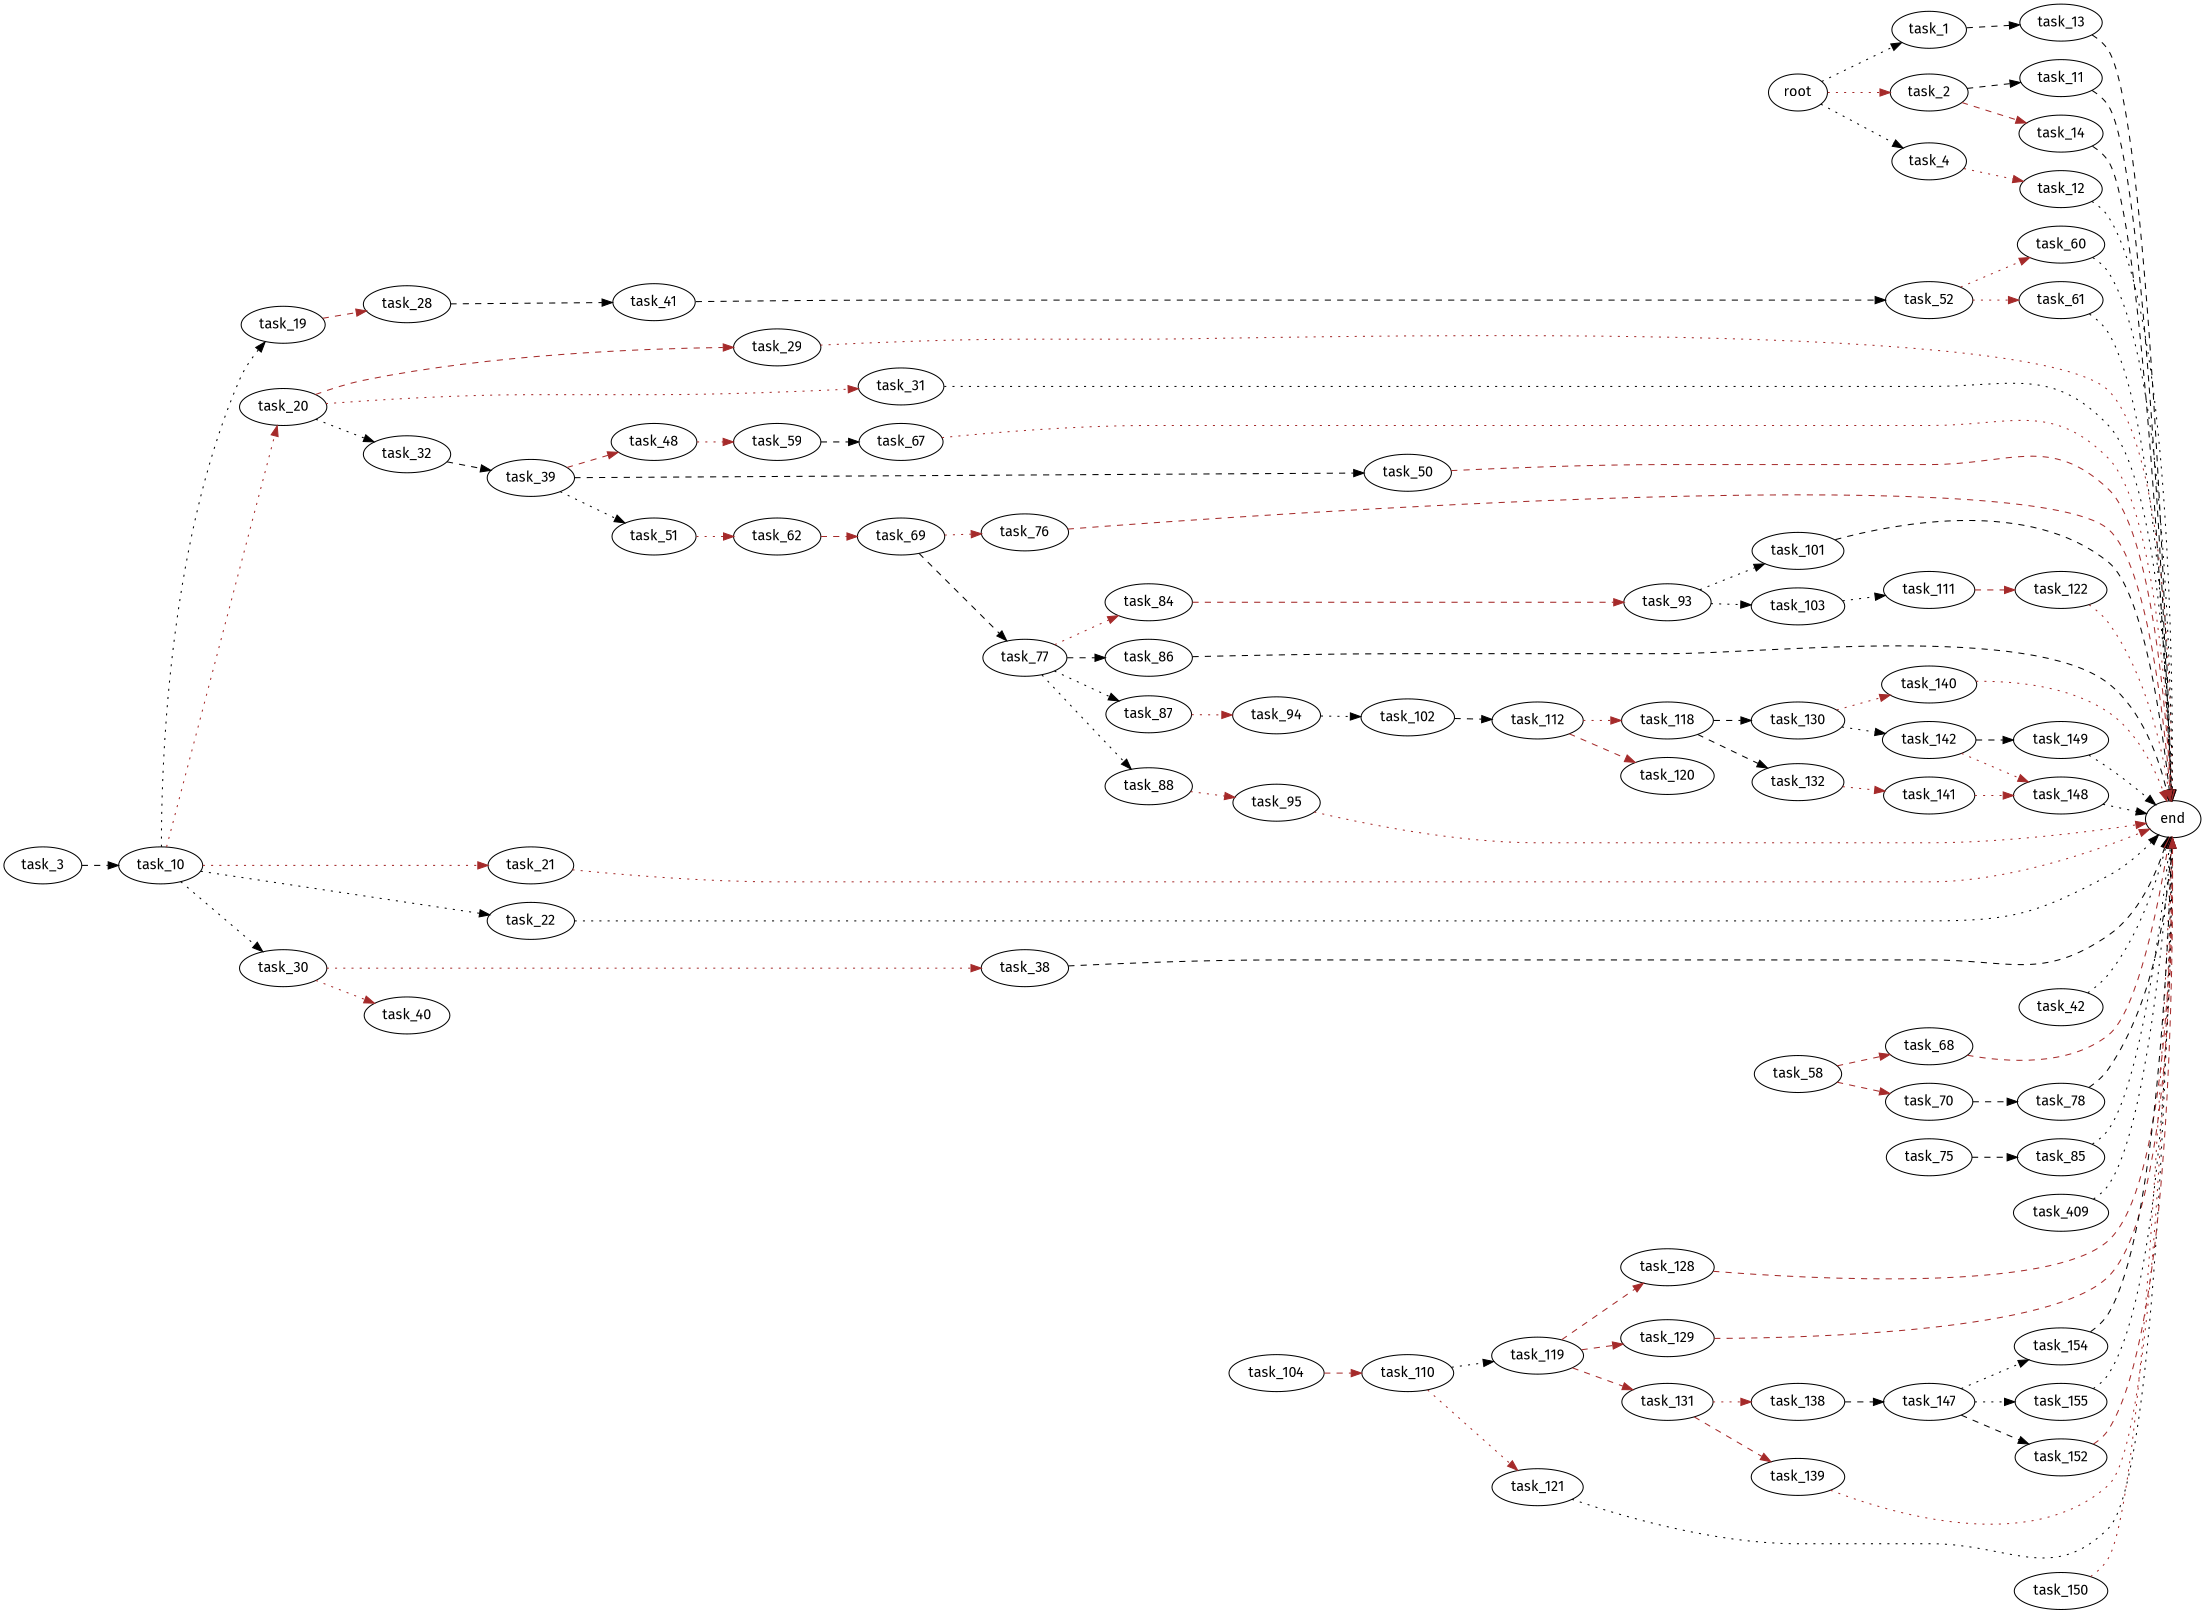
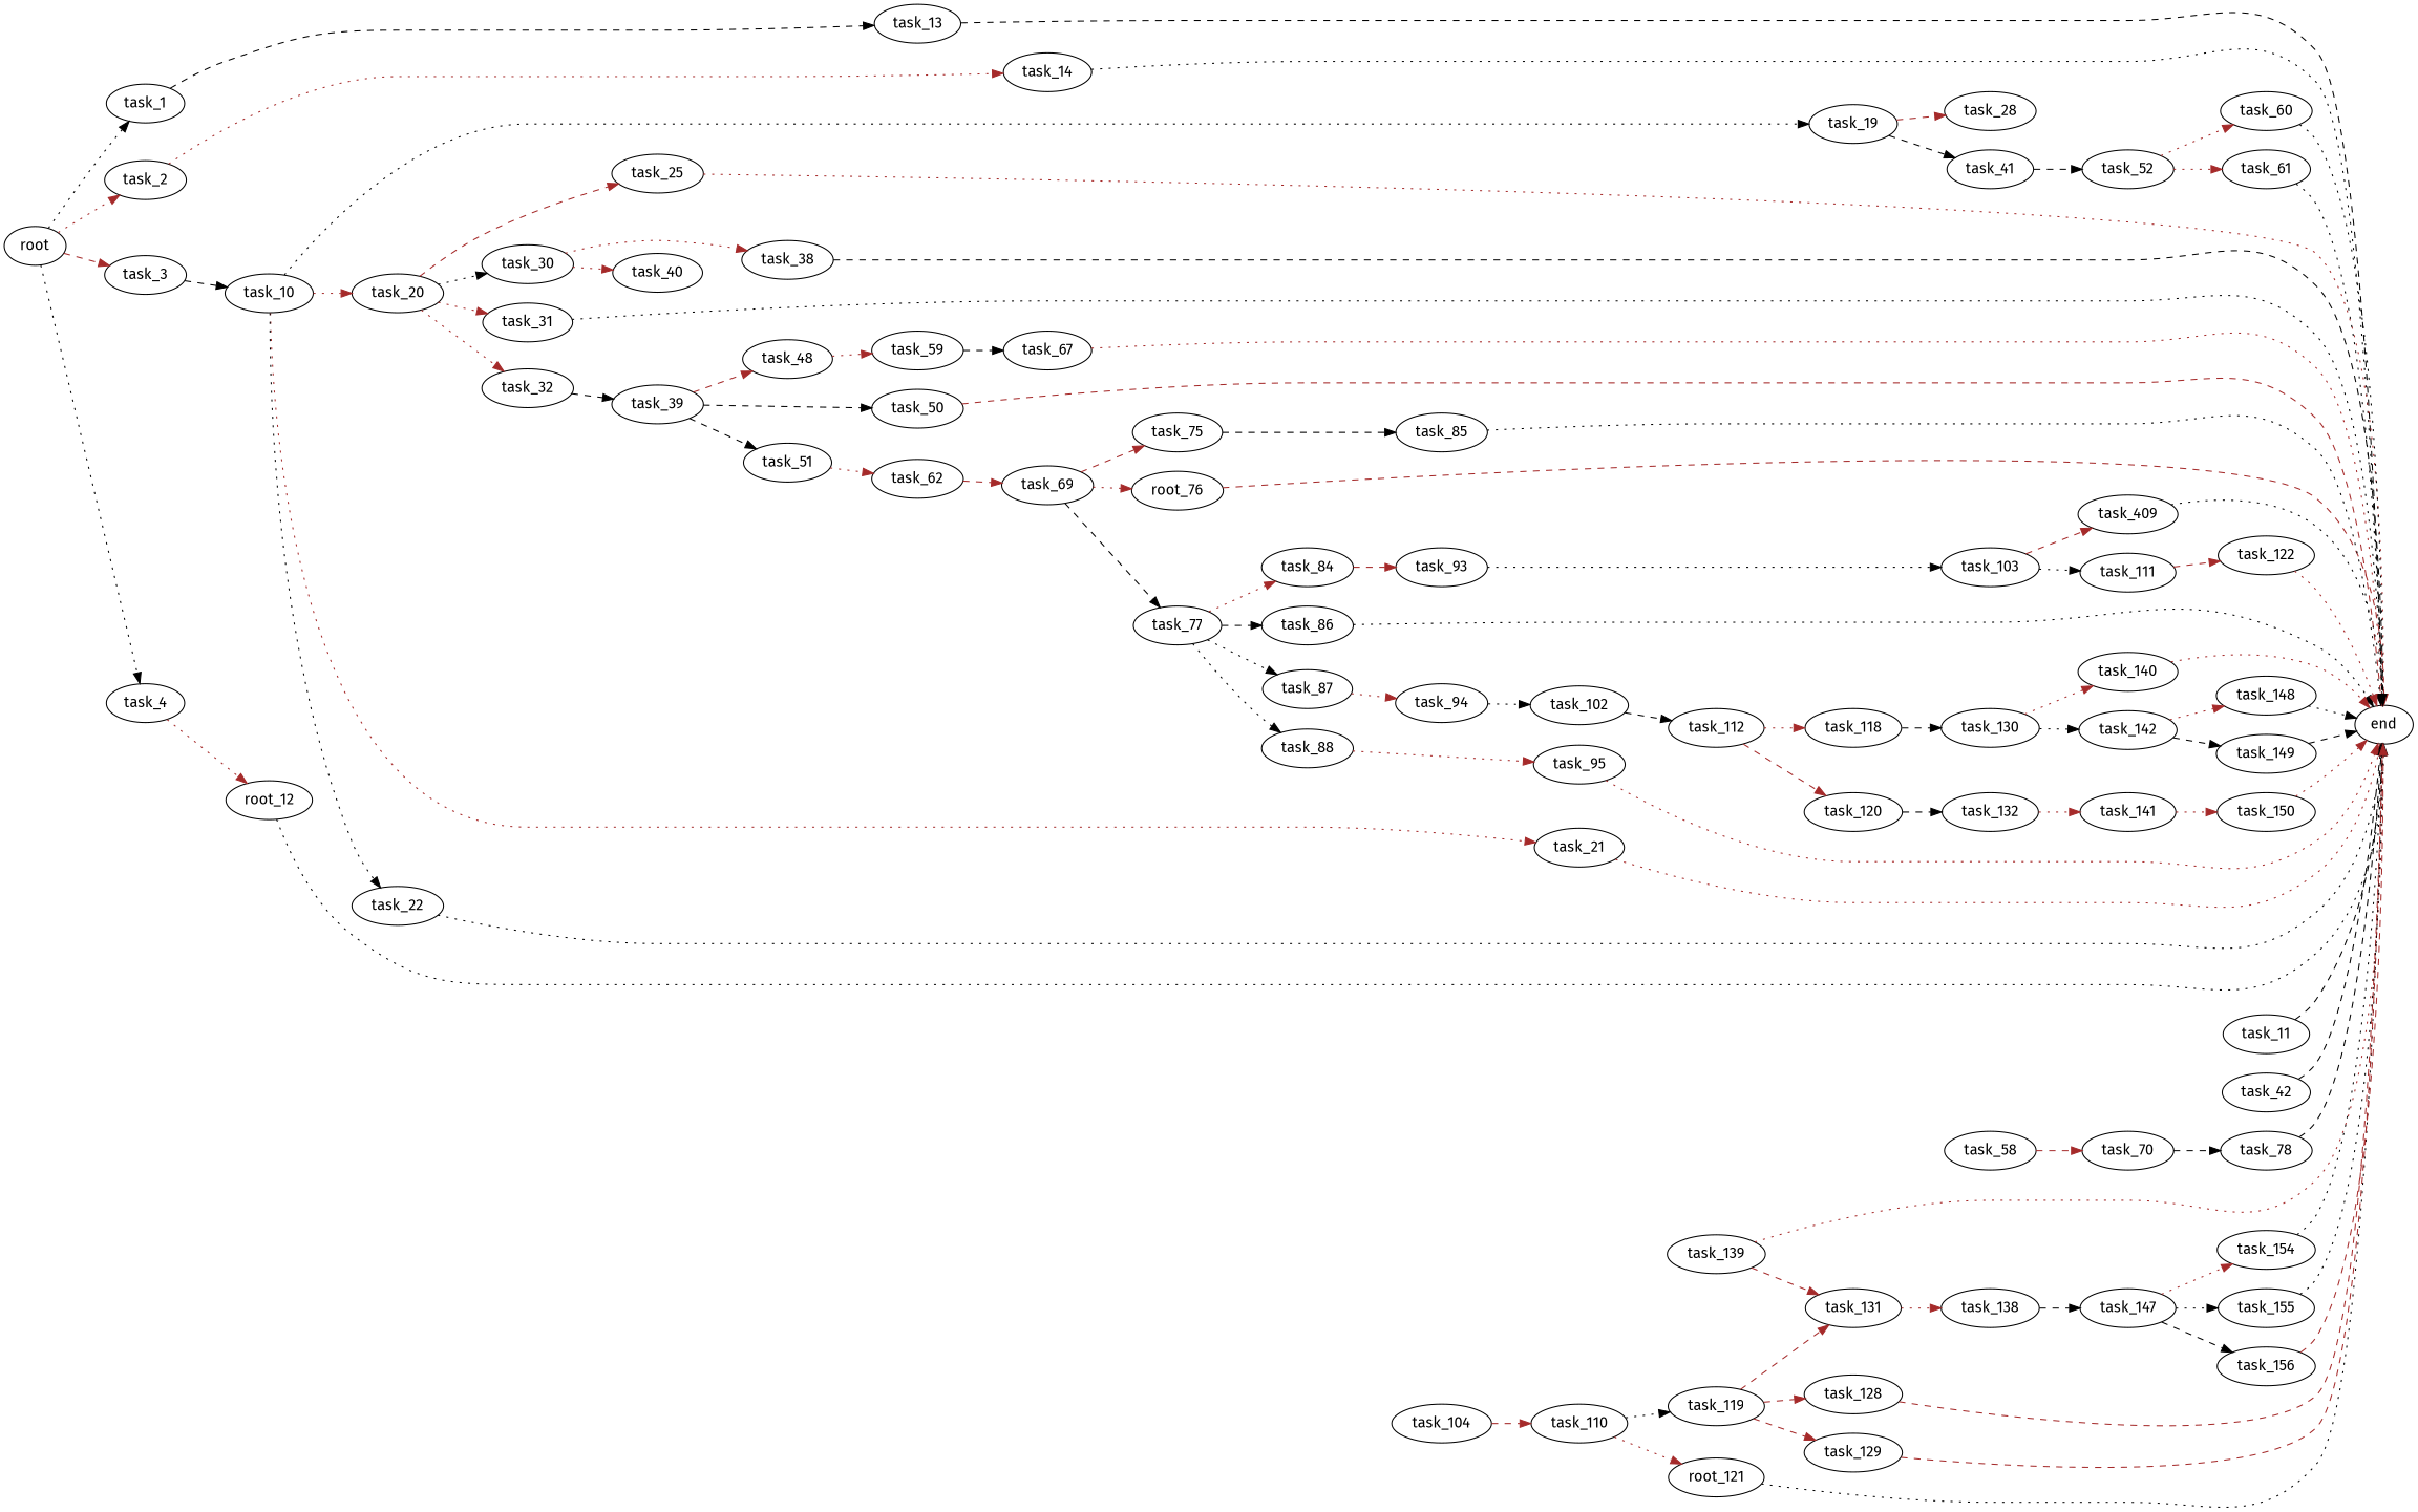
  digraph {
    fontname="Fira Sans"
    rankdir=LR
    node [fontname="Fira Sans"]
    edge [color=brown fontname="Fira Sans" style=dotted]
    root
    task_1
    task_2
    task_3
    task_4
    task_13
    task_11
    task_14
    task_10
-   task_12
+   task_12 [label=root_12]
    end
    task_19
    task_20
    task_21
    task_22
    task_28
-   task_29
+   task_29 [label=task_25]
    task_30
    task_31
    task_32
    task_41
    task_38
    task_40
    task_39
    task_52
    task_48
    task_50
    task_51
    task_42
    task_59
    task_62
    task_60
    task_61
    task_67
    task_58
-   task_68
    task_70
    task_69
    task_78
    task_75
-   task_76
+   task_76 [label=root_76]
    task_77
    task_85
    task_84
    task_86
    task_87
    task_88
    task_93
    task_94
    task_95
-   task_101
    task_103
    task_102
    n54 [label=task_409]
    task_111
    task_112
    task_104
    task_110
    task_118
    task_120
    task_122
    task_119
-   task_121
+   task_121 [label=root_121]
    task_128
    task_129
    task_131
    task_130
    task_132
    task_140
    task_142
    task_138
    task_139
    task_141
    task_148
    task_149
    task_147
    task_150
    task_154
    task_155
-   task_156 [label=task_152]
+   task_156
    root -> task_1 [color=black]
    root -> task_2
+   root -> task_3 [style=dashed]
    root -> task_4 [color=black]
    task_1 -> task_13 [color=black style=dashed]
-   task_2 -> task_11 [color=black style=dashed]
-   task_2 -> task_14 [style=dashed]
+   task_2 -> task_14
    task_3 -> task_10 [color=black style=dashed]
    task_4 -> task_12
    task_13 -> end [color=black style=dashed]
    task_11 -> end [color=black style=dashed]
-   task_14 -> end [color=black style=dashed]
+   task_14 -> end [color=black]
    task_10 -> task_19 [color=black]
    task_10 -> task_20
    task_10 -> task_21
    task_10 -> task_22 [color=black]
    task_12 -> end [color=black]
    task_19 -> task_28 [style=dashed]
    task_20 -> task_29 [style=dashed]
-   task_10 -> task_30 [color=black]
+   task_20 -> task_30 [color=black]
    task_20 -> task_31
-   task_20 -> task_32 [color=black]
+   task_20 -> task_32
    task_21 -> end
    task_22 -> end [color=black]
-   task_28 -> task_41 [color=black style=dashed]
+   task_19 -> task_41 [color=black style=dashed]
    task_29 -> end
    task_30 -> task_38
    task_30 -> task_40
    task_31 -> end [color=black]
    task_32 -> task_39 [color=black style=dashed]
    task_41 -> task_52 [color=black style=dashed]
    task_38 -> end [color=black style=dashed]
    task_39 -> task_48 [style=dashed]
    task_39 -> task_50 [color=black style=dashed]
-   task_39 -> task_51 [color=black]
+   task_39 -> task_51 [color=black style=dashed]
    task_52 -> task_60
    task_52 -> task_61
    task_48 -> task_59
    task_50 -> end [style=dashed]
    task_51 -> task_62
-   task_42 -> end [color=black]
+   task_42 -> end [color=black style=dashed]
    task_59 -> task_67 [color=black style=dashed]
    task_62 -> task_69 [style=dashed]
    task_60 -> end [color=black]
    task_61 -> end [color=black]
    task_67 -> end
-   task_58 -> task_68 [style=dashed]
    task_58 -> task_70 [style=dashed]
-   task_68 -> end [style=dashed]
    task_70 -> task_78 [color=black style=dashed]
+   task_69 -> task_75 [style=dashed]
    task_69 -> task_76
    task_69 -> task_77 [color=black style=dashed]
    task_78 -> end [color=black style=dashed]
    task_75 -> task_85 [color=black style=dashed]
    task_76 -> end [style=dashed]
    task_77 -> task_84
    task_77 -> task_86 [color=black style=dashed]
    task_77 -> task_87 [color=black]
    task_77 -> task_88 [color=black]
    task_85 -> end [color=black]
    task_84 -> task_93 [style=dashed]
-   task_86 -> end [color=black style=dashed]
+   task_86 -> end [color=black]
    task_87 -> task_94
    task_88 -> task_95
-   task_93 -> task_101 [color=black]
    task_93 -> task_103 [color=black]
    task_94 -> task_102 [color=black]
    task_95 -> end
-   task_101 -> end [color=black style=dashed]
+   task_103 -> n54 [style=dashed]
    task_103 -> task_111 [color=black]
    task_102 -> task_112 [color=black style=dashed]
    n54 -> end [color=black]
    task_111 -> task_122 [style=dashed]
    task_112 -> task_118
    task_112 -> task_120 [style=dashed]
    task_104 -> task_110 [style=dashed]
    task_110 -> task_119 [color=black]
    task_110 -> task_121
    task_118 -> task_130 [color=black style=dashed]
-   task_118 -> task_132 [color=black style=dashed]
+   task_120 -> task_132 [color=black style=dashed]
    task_122 -> end
    task_119 -> task_128 [style=dashed]
    task_119 -> task_129 [style=dashed]
    task_119 -> task_131 [style=dashed]
    task_121 -> end [color=black]
    task_128 -> end [style=dashed]
    task_129 -> end [style=dashed]
    task_131 -> task_138
-   task_131 -> task_139 [style=dashed]
+   task_139 -> task_131 [style=dashed]
    task_130 -> task_140
    task_130 -> task_142 [color=black]
    task_132 -> task_141
    task_140 -> end
    task_142 -> task_148
    task_142 -> task_149 [color=black style=dashed]
    task_138 -> task_147 [color=black style=dashed]
    task_139 -> end
-   task_141 -> task_148
+   task_141 -> task_150
    task_148 -> end [color=black]
-   task_149 -> end [color=black]
-   task_147 -> task_154 [color=black]
+   task_149 -> end [color=black style=dashed]
+   task_147 -> task_154
    task_147 -> task_155 [color=black]
    task_147 -> task_156 [color=black style=dashed]
    task_150 -> end
-   task_154 -> end [color=black style=dashed]
+   task_154 -> end [color=black]
    task_155 -> end [color=black]
    task_156 -> end [style=dashed]
  }
